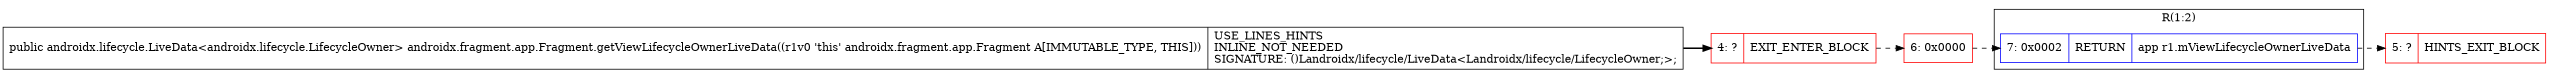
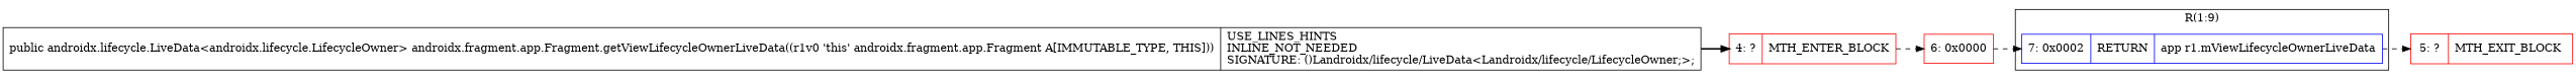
  digraph {
    rankdir=LR
    node [color=red shape=record]
    edge [style=dashed]
    n1 [color=blue label="{7\:\ 0x0002|RETURN\l|app r1.mViewLifecycleOwnerLiveData\l}"]
-   n2 [label="{5\:\ ?|HINTS_EXIT_BLOCK\l}"]
-   n3 [label="{4\:\ ?|EXIT_ENTER_BLOCK\l}"]
+   n2 [label="{5\:\ ?|MTH_EXIT_BLOCK\l}"]
+   n3 [label="{4\:\ ?|MTH_ENTER_BLOCK\l}"]
    n4 [label="{6\:\ 0x0000}"]
    n5 [label="{public androidx.lifecycle.LiveData\<androidx.lifecycle.LifecycleOwner\> androidx.fragment.app.Fragment.getViewLifecycleOwnerLiveData((r1v0 'this' androidx.fragment.app.Fragment A[IMMUTABLE_TYPE, THIS]))  | USE_LINES_HINTS\lINLINE_NOT_NEEDED\lSIGNATURE: ()Landroidx\/lifecycle\/LiveData\<Landroidx\/lifecycle\/LifecycleOwner;\>;\l}" color=""]
    subgraph cluster_1 {
-     label="R(1:2)"
+     label="R(1:9)"
      n1
    }
    n1 -> n2
    n3 -> n4
    n4 -> n1
    n5 -> n3 [style=bold]
  }
